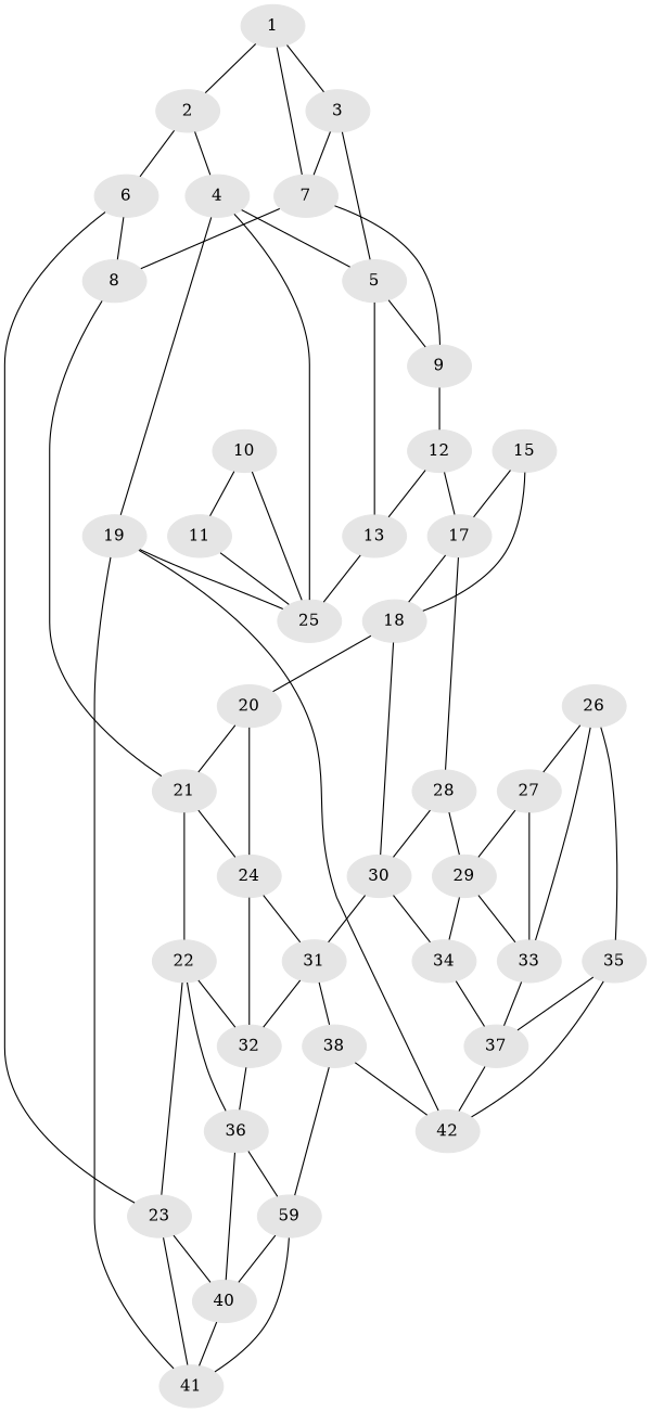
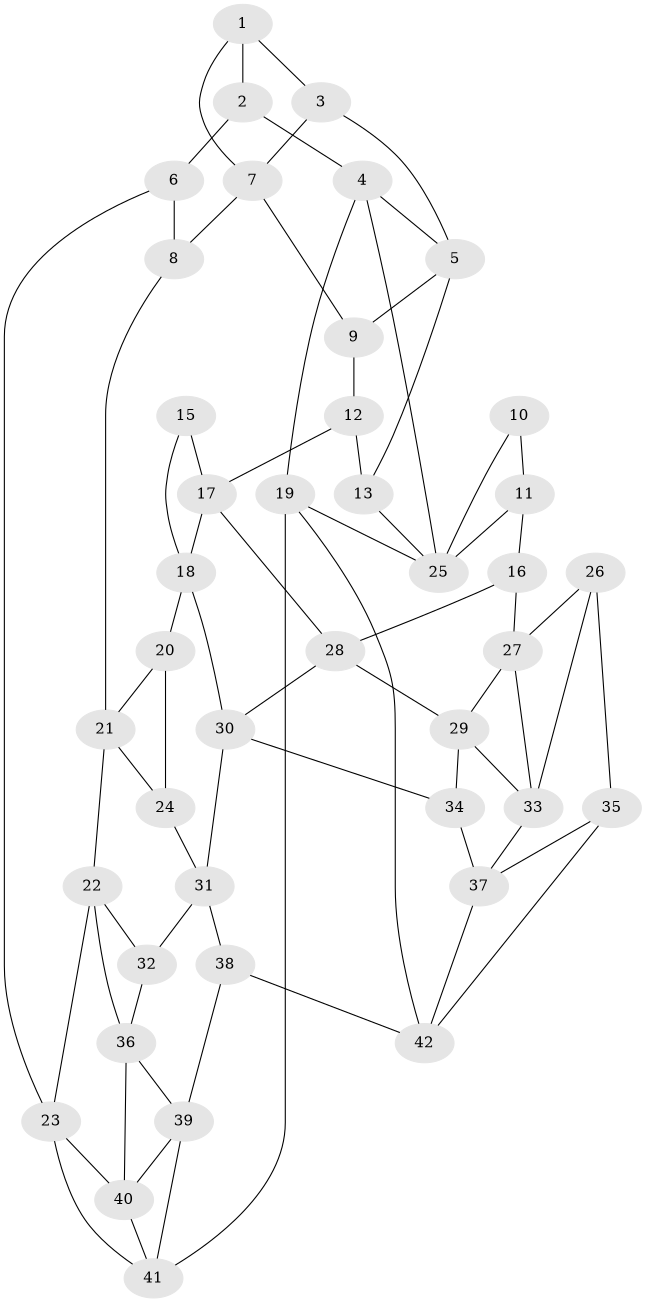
  graph {
    node [color=gray90 style=filled]
    edge [weight=1.0]
    1
    2
    3
    7
    4
    6
    5
    9
    8
    19
    25
    23
    13
    41
    42
    12
    21
    40
    24
    22
    17
    10
    11
+   16
    27
    28
    18
    15
    20
    30
    33
    29
    31
    34
    32
    36
-   39 [label=59]
+   39
    38
    26
    35
    37
    1 -- 2
    1 -- 3
    1 -- 7
    2 -- 4
    2 -- 6 [weight=2.0]
    3 -- 7
    3 -- 5
    7 -- 9
    7 -- 8
    4 -- 5
    4 -- 19
    4 -- 25
    6 -- 8
    6 -- 23
    5 -- 9
    5 -- 13
    9 -- 12
    8 -- 21
    19 -- 25
    19 -- 41
    19 -- 42
    23 -- 41
    23 -- 40
    13 -- 25
    12 -- 13
    12 -- 17
    21 -- 24
    21 -- 22
    40 -- 41
    24 -- 31
-   24 -- 32
    22 -- 23
    22 -- 32
    22 -- 36
    17 -- 28
    17 -- 18
    10 -- 25
    10 -- 11
    11 -- 25
+   11 -- 16
+   16 -- 27
+   16 -- 28
    27 -- 33
    27 -- 29
    28 -- 30
    28 -- 29
    18 -- 20
    18 -- 30
    15 -- 17
    15 -- 18
    20 -- 21
    20 -- 24
    30 -- 31
    30 -- 34
    33 -- 37
    29 -- 33
    29 -- 34
    31 -- 32
    31 -- 38
    34 -- 37
    32 -- 36
    36 -- 40
    36 -- 39
    39 -- 41
    39 -- 40
    38 -- 42
    38 -- 39
    26 -- 27
    26 -- 33
    26 -- 35
    35 -- 42
    35 -- 37
    37 -- 42
  }
